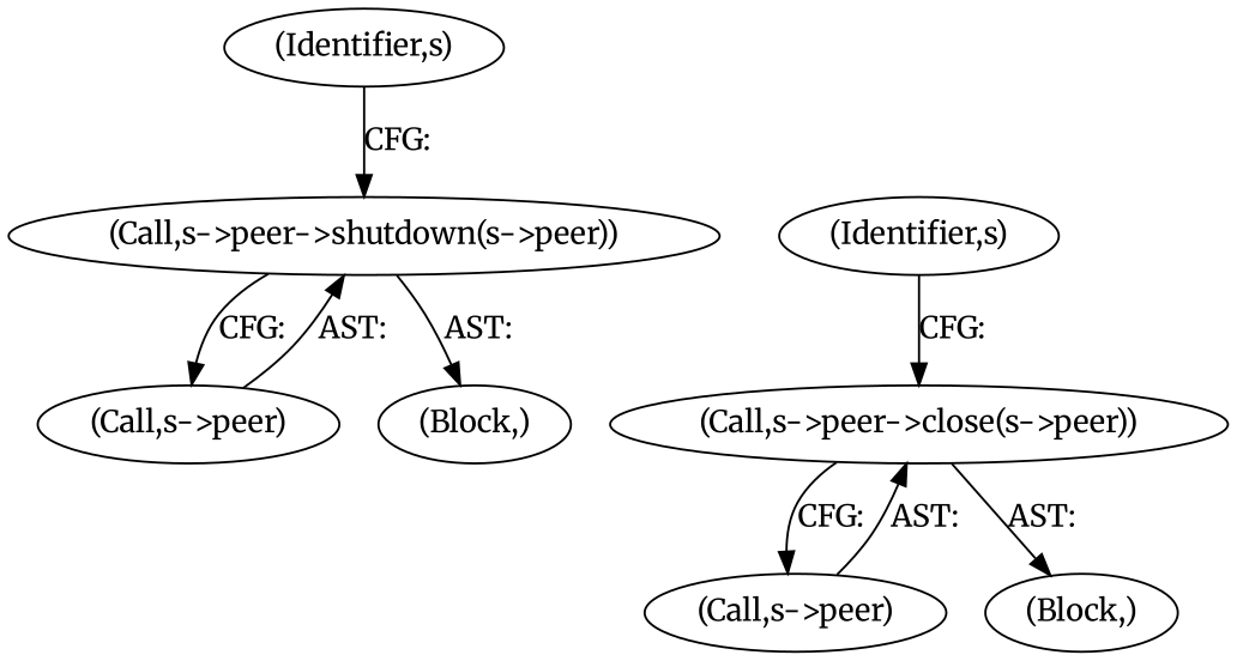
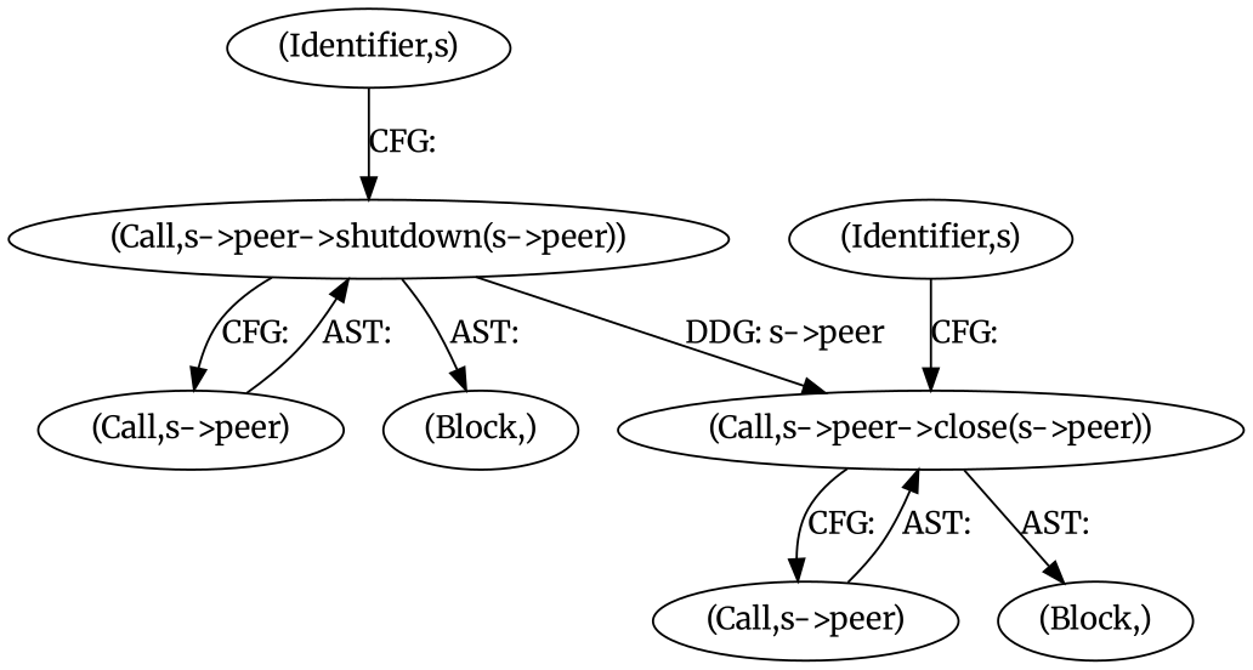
  digraph {
    fontname=Merriweather
    node [fontname=Merriweather]
    edge [fontname=Merriweather]
    n1 [label="(Call,s->peer->close(s->peer))"]
    n2 [label="(Call,s->peer)"]
    n3 [label="(Block,)"]
    n4 [label="(Call,s->peer->shutdown(s->peer))"]
    n5 [label="(Call,s->peer)"]
    n6 [label="(Block,)"]
    n7 [label="(Identifier,s)"]
    n8 [label="(Identifier,s)"]
    n1 -> n2 [label="CFG: "]
    n1 -> n3 [label="AST: "]
    n2 -> n1 [label="AST: "]
+   n4 -> n1 [label="DDG: s->peer"]
    n4 -> n5 [label="CFG: "]
    n4 -> n6 [label="AST: "]
    n5 -> n4 [label="AST: "]
    n7 -> n1 [label="CFG: "]
    n8 -> n4 [label="CFG: "]
  }
